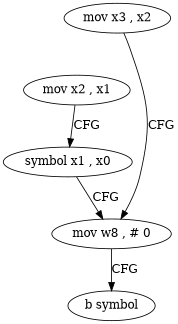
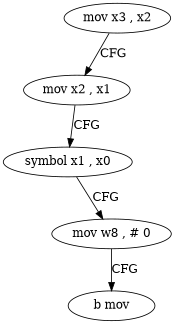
  digraph {
    n1 [label="mov x3 , x2"]
    n2 [label="mov x2 , x1"]
    n3 [label="symbol x1 , x0"]
    n4 [label="mov w8 , # 0"]
-   n5 [label="b symbol"]
-   n1 -> n4 [label=CFG]
+   n5 [label="b mov"]
+   n1 -> n2 [label=CFG]
    n2 -> n3 [label=CFG]
    n3 -> n4 [label=CFG]
    n4 -> n5 [label=CFG]
  }
